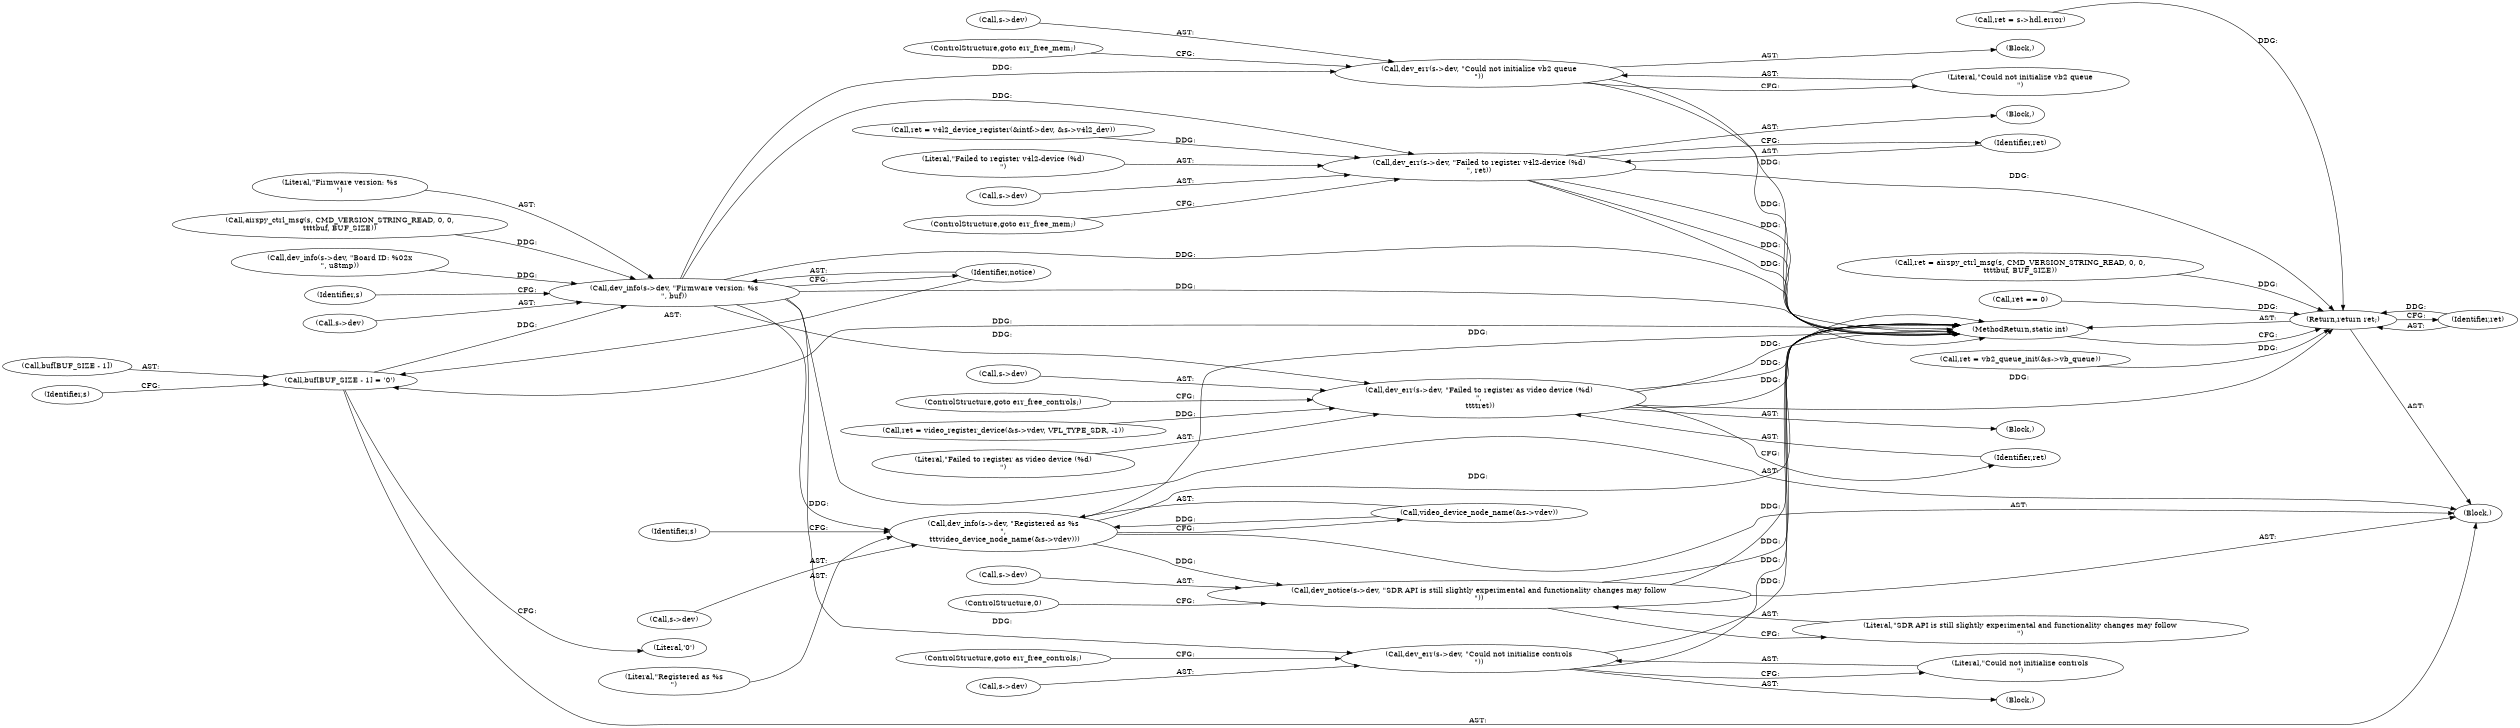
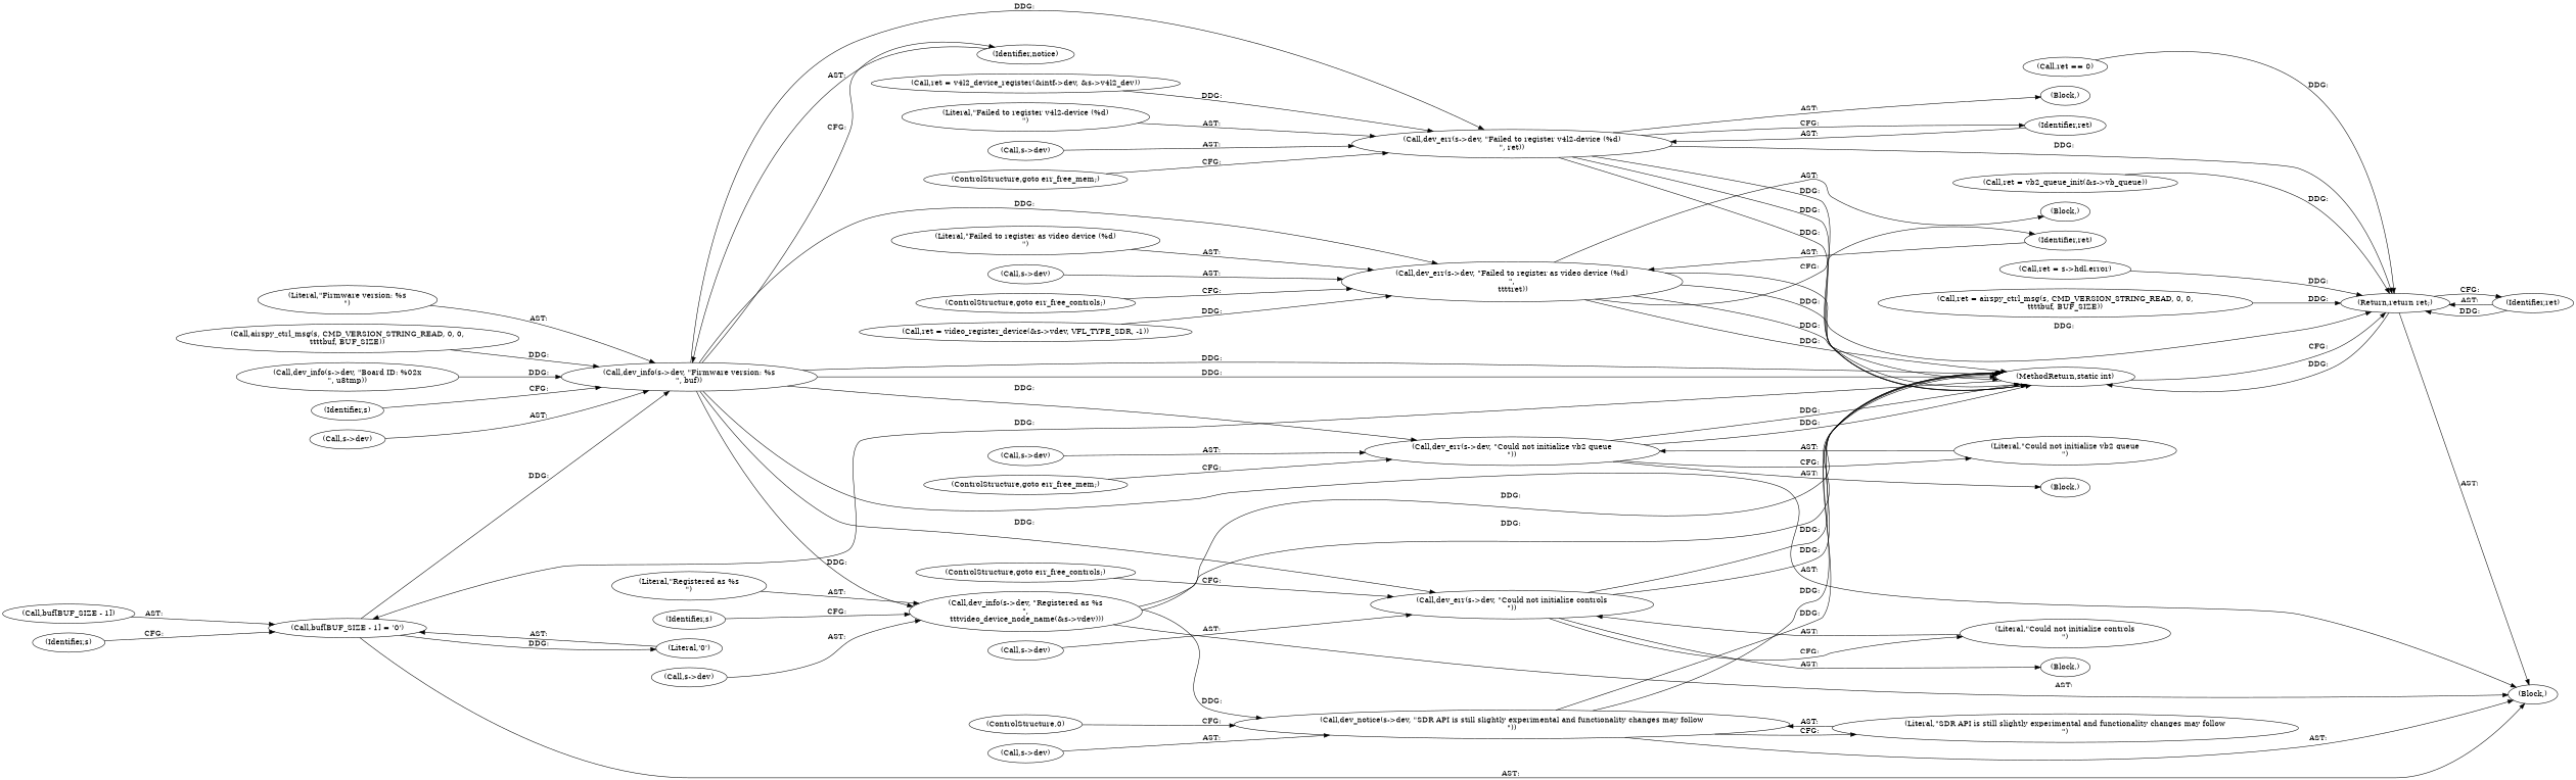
  digraph {
    rankdir=LR
    n1 [label="(Call,buf[BUF_SIZE - 1] = '\0')"]
    n2 [label="(Call,dev_info(s->dev, \"Firmware version: %s\n\", buf))"]
    n3 [label="(Literal,'\0')"]
    n4 [label="(Block,)"]
    n5 [label="(MethodReturn,static int)"]
    n6 [label="(Call,dev_err(s->dev, \"Could not initialize vb2 queue\n\"))"]
    n7 [label="(Call,dev_err(s->dev, \"Failed to register v4l2-device (%d)\n\", ret))"]
    n8 [label="(Call,dev_err(s->dev, \"Could not initialize controls\n\"))"]
    n9 [label="(Call,dev_err(s->dev, \"Failed to register as video device (%d)\n\",\n \t\t\t\tret))"]
    n10 [label="(Call,dev_info(s->dev, \"Registered as %s\n\",\n \t\t\tvideo_device_node_name(&s->vdev)))"]
    n11 [label="(Identifier,notice)"]
    n12 [label="(Return,return ret;)"]
    n13 [label="(Literal,\"Could not initialize vb2 queue\n\")"]
    n14 [label="(Block,)"]
    n15 [label="(Block,)"]
    n16 [label="(Identifier,ret)"]
    n17 [label="(Literal,\"Could not initialize controls\n\")"]
    n18 [label="(Block,)"]
    n19 [label="(Identifier,ret)"]
    n20 [label="(Block,)"]
    n21 [label="(Call,dev_notice(s->dev, \"SDR API is still slightly experimental and functionality changes may follow\n\"))"]
-   n22 [label="(Call,video_device_node_name(&s->vdev))"]
    n23 [label="(Identifier,ret)"]
    n24 [label="(Literal,\"SDR API is still slightly experimental and functionality changes may follow\n\")"]
    n25 [label="(Literal,\"Firmware version: %s\n\")"]
    n26 [label="(ControlStructure,0)"]
    n27 [label="(Call,ret == 0)"]
    n28 [label="(Call,s->dev)"]
    n29 [label="(Call,airspy_ctrl_msg(s, CMD_VERSION_STRING_READ, 0, 0,\n\t\t\t\tbuf, BUF_SIZE))"]
    n30 [label="(ControlStructure,goto err_free_controls;)"]
    n31 [label="(Identifier,s)"]
    n32 [label="(Call,dev_info(s->dev, \"Board ID: %02x\n\", u8tmp))"]
    n33 [label="(Identifier,s)"]
    n34 [label="(Call,ret = video_register_device(&s->vdev, VFL_TYPE_SDR, -1))"]
    n35 [label="(Call,ret = vb2_queue_init(&s->vb_queue))"]
    n36 [label="(Call,s->dev)"]
    n37 [label="(Call,s->dev)"]
    n38 [label="(Literal,\"Failed to register as video device (%d)\n\")"]
    n39 [label="(Call,s->dev)"]
    n40 [label="(Call,ret = s->hdl.error)"]
    n41 [label="(Literal,\"Failed to register v4l2-device (%d)\n\")"]
    n42 [label="(ControlStructure,goto err_free_controls;)"]
    n43 [label="(Call,s->dev)"]
    n44 [label="(Literal,\"Registered as %s\n\")"]
    n45 [label="(Call,s->dev)"]
    n46 [label="(ControlStructure,goto err_free_mem;)"]
    n47 [label="(Call,ret = v4l2_device_register(&intf->dev, &s->v4l2_dev))"]
    n48 [label="(Call,buf[BUF_SIZE - 1])"]
    n49 [label="(Identifier,s)"]
    n50 [label="(Call,s->dev)"]
    n51 [label="(ControlStructure,goto err_free_mem;)"]
    n52 [label="(Call,ret = airspy_ctrl_msg(s, CMD_VERSION_STRING_READ, 0, 0,\n\t\t\t\tbuf, BUF_SIZE))"]
    n1 -> n2 [label="DDG: "]
-   n1 -> n3 [label="CFG: "]
+   n1 -> n3 [label="DDG: "]
    n1 -> n4 [label="AST: "]
    n2 -> n4 [label="AST: "]
    n2 -> n5 [label="DDG: "]
    n2 -> n5 [label="DDG: "]
    n2 -> n6 [label="DDG: "]
    n2 -> n7 [label="DDG: "]
    n2 -> n8 [label="DDG: "]
    n2 -> n9 [label="DDG: "]
    n2 -> n10 [label="DDG: "]
    n2 -> n11 [label="CFG: "]
-   n11 -> n1 [label="AST: "]
+   n3 -> n1 [label="AST: "]
    n5 -> n1 [label="DDG: "]
    n5 -> n12 [label="CFG: "]
    n6 -> n5 [label="DDG: "]
    n6 -> n5 [label="DDG: "]
    n6 -> n13 [label="CFG: "]
    n6 -> n14 [label="AST: "]
    n7 -> n5 [label="DDG: "]
    n7 -> n5 [label="DDG: "]
    n7 -> n5 [label="DDG: "]
    n7 -> n12 [label="DDG: "]
    n7 -> n15 [label="AST: "]
    n7 -> n16 [label="CFG: "]
    n8 -> n5 [label="DDG: "]
    n8 -> n5 [label="DDG: "]
    n8 -> n17 [label="CFG: "]
    n8 -> n18 [label="AST: "]
    n9 -> n5 [label="DDG: "]
    n9 -> n5 [label="DDG: "]
    n9 -> n5 [label="DDG: "]
    n9 -> n12 [label="DDG: "]
    n9 -> n19 [label="CFG: "]
    n9 -> n20 [label="AST: "]
    n10 -> n4 [label="AST: "]
    n10 -> n5 [label="DDG: "]
    n10 -> n5 [label="DDG: "]
    n10 -> n21 [label="DDG: "]
-   n10 -> n22 [label="CFG: "]
    n11 -> n2 [label="AST: "]
    n12 -> n4 [label="AST: "]
-   n12 -> n5 [label="AST: "]
+   n12 -> n5 [label="DDG: "]
    n12 -> n23 [label="CFG: "]
    n13 -> n6 [label="AST: "]
    n16 -> n7 [label="AST: "]
    n17 -> n8 [label="AST: "]
    n19 -> n9 [label="AST: "]
    n21 -> n4 [label="AST: "]
    n21 -> n5 [label="DDG: "]
    n21 -> n5 [label="DDG: "]
    n21 -> n24 [label="CFG: "]
-   n22 -> n10 [label="AST: "]
-   n22 -> n10 [label="DDG: "]
    n23 -> n12 [label="AST: "]
    n23 -> n12 [label="DDG: "]
    n24 -> n21 [label="AST: "]
    n25 -> n2 [label="AST: "]
    n26 -> n21 [label="CFG: "]
    n27 -> n12 [label="DDG: "]
    n28 -> n8 [label="AST: "]
    n29 -> n2 [label="DDG: "]
    n30 -> n9 [label="CFG: "]
    n31 -> n10 [label="CFG: "]
    n32 -> n2 [label="DDG: "]
    n33 -> n2 [label="CFG: "]
    n34 -> n9 [label="DDG: "]
    n35 -> n12 [label="DDG: "]
    n36 -> n21 [label="AST: "]
    n37 -> n2 [label="AST: "]
    n38 -> n9 [label="AST: "]
    n39 -> n10 [label="AST: "]
    n40 -> n12 [label="DDG: "]
    n41 -> n7 [label="AST: "]
    n42 -> n8 [label="CFG: "]
    n43 -> n7 [label="AST: "]
    n44 -> n10 [label="AST: "]
    n45 -> n6 [label="AST: "]
    n46 -> n7 [label="CFG: "]
    n47 -> n7 [label="DDG: "]
    n48 -> n1 [label="AST: "]
    n49 -> n1 [label="CFG: "]
    n50 -> n9 [label="AST: "]
    n51 -> n6 [label="CFG: "]
    n52 -> n12 [label="DDG: "]
  }
